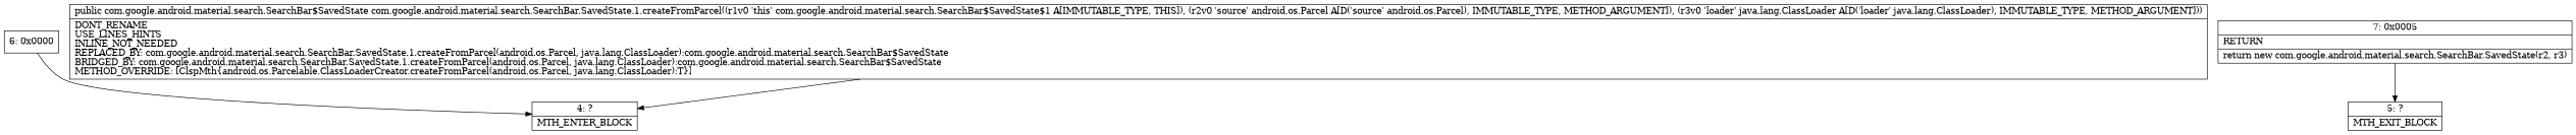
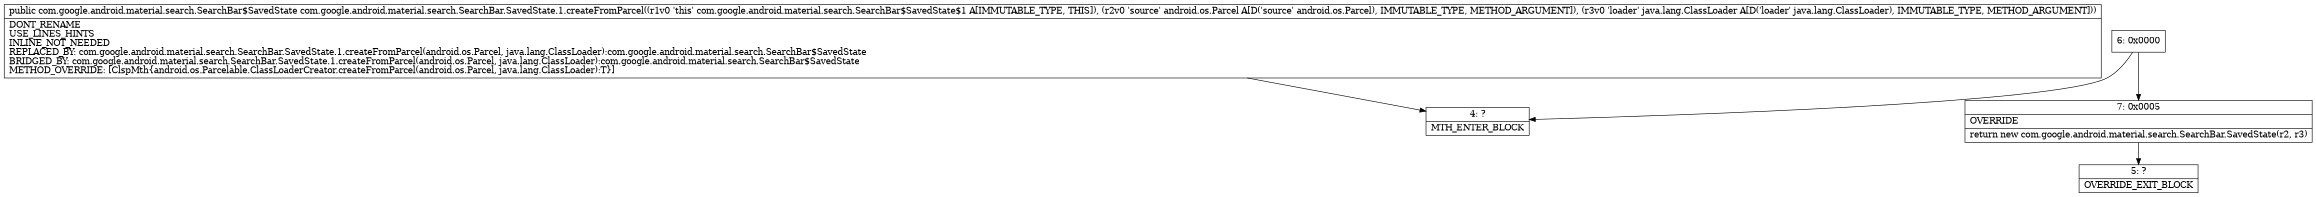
  digraph {
    node [shape=record]
    n1 [label="{4\:\ ?|MTH_ENTER_BLOCK\l}"]
    n2 [label="{6\:\ 0x0000}"]
-   n3 [label="{7\:\ 0x0005|RETURN\l|return new com.google.android.material.search.SearchBar.SavedState(r2, r3)\l}"]
-   n4 [label="{5\:\ ?|MTH_EXIT_BLOCK\l}"]
+   n3 [label="{7\:\ 0x0005|OVERRIDE\l|return new com.google.android.material.search.SearchBar.SavedState(r2, r3)\l}"]
+   n4 [label="{5\:\ ?|OVERRIDE_EXIT_BLOCK\l}"]
    n5 [label="{public com.google.android.material.search.SearchBar$SavedState com.google.android.material.search.SearchBar.SavedState.1.createFromParcel((r1v0 'this' com.google.android.material.search.SearchBar$SavedState$1 A[IMMUTABLE_TYPE, THIS]), (r2v0 'source' android.os.Parcel A[D('source' android.os.Parcel), IMMUTABLE_TYPE, METHOD_ARGUMENT]), (r3v0 'loader' java.lang.ClassLoader A[D('loader' java.lang.ClassLoader), IMMUTABLE_TYPE, METHOD_ARGUMENT]))  | DONT_RENAME\lUSE_LINES_HINTS\lINLINE_NOT_NEEDED\lREPLACED_BY: com.google.android.material.search.SearchBar.SavedState.1.createFromParcel(android.os.Parcel, java.lang.ClassLoader):com.google.android.material.search.SearchBar$SavedState\lBRIDGED_BY: com.google.android.material.search.SearchBar.SavedState.1.createFromParcel(android.os.Parcel, java.lang.ClassLoader):com.google.android.material.search.SearchBar$SavedState\lMETHOD_OVERRIDE: [ClspMth\{android.os.Parcelable.ClassLoaderCreator.createFromParcel(android.os.Parcel, java.lang.ClassLoader):T\}]\l}"]
    n2 -> n1
+   n2 -> n3
    n3 -> n4
    n5 -> n1
  }
